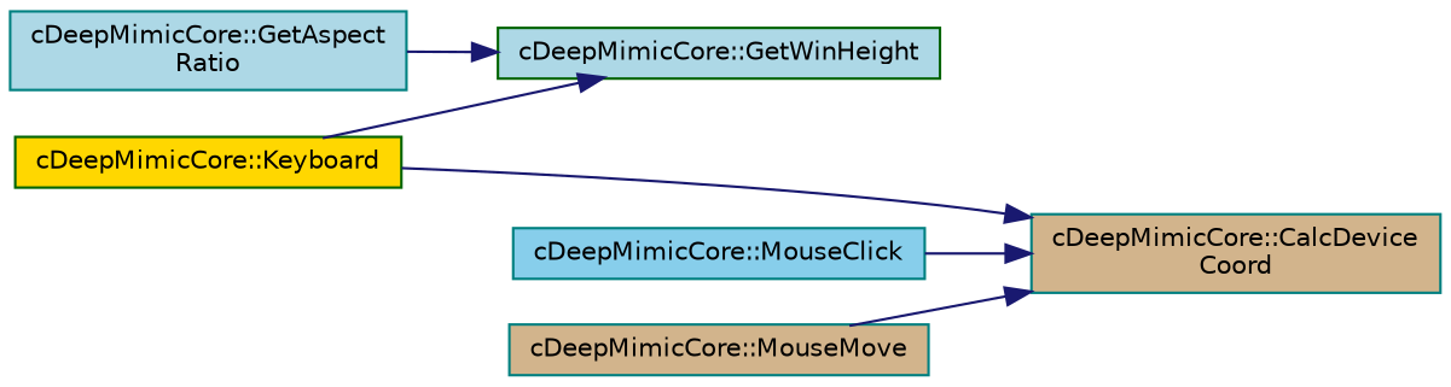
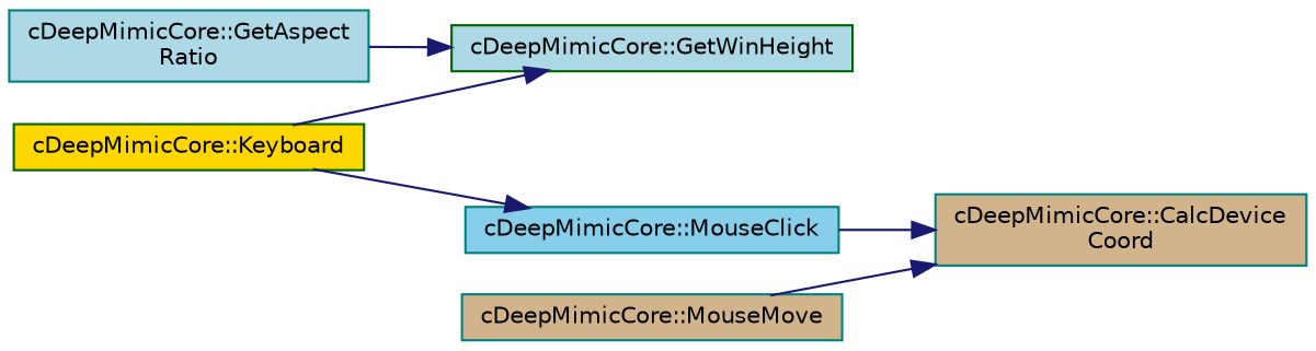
  digraph {
    rankdir=RL
    node [color=teal fillcolor=lightblue fontname=Helvetica fontsize=10 shape=record style=filled]
    edge [color=midnightblue dir=back fontname=Helvetica fontsize=10 labelfontname=Helvetica labelfontsize=10 style=solid]
    n1 [color=darkgreen fontcolor=black height=0.2 label="cDeepMimicCore::GetWinHeight" width=0.4]
    n2 [height=0.2 label="cDeepMimicCore::GetAspect\lRatio" width=0.4]
    n3 [color=darkgreen fillcolor=gold height=0.2 label="cDeepMimicCore::Keyboard" width=0.4]
    n4 [fillcolor=tan height=0.2 label="cDeepMimicCore::CalcDevice\lCoord" width=0.4]
    n5 [fillcolor=skyblue height=0.2 label="cDeepMimicCore::MouseClick" width=0.4]
    n6 [fillcolor=tan height=0.2 label="cDeepMimicCore::MouseMove" width=0.4]
    n1 -> n2
    n1 -> n3
-   n4 -> n3
+   n5 -> n3
    n4 -> n5
    n4 -> n6
  }
